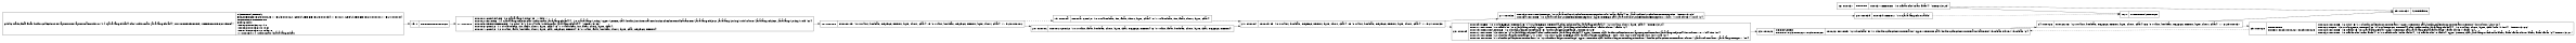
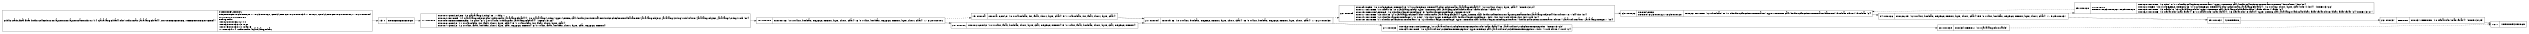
  digraph {
    rankdir=LR
    node [shape=record]
    n1 [label="{15\:\ ?|NOT_ENTER_BLOCK\l}"]
    n2 [label="{17\:\ 0x0000|0x0000: CONST_STR  (r0 I:java.lang.String) =  \"\<this\>\" \l0x0002: INVOKE  (r4 I:java.lang.Object A[D('$this$max' java.lang.Float[])]), (r0 I:java.lang.String) type: STATIC call: kotlin.jvm.internal.Intrinsics.checkNotNullParameter(java.lang.Object, java.lang.String):void A[MD:(java.lang.Object, java.lang.String):void (m)]\l0x0005: ARRAY_LENGTH  (r0 I:int) = (r4 I:??[] A[D('$this$max' java.lang.Float[])])  (LINE:13723)\l0x0006: CONST  (r1 I:??[boolean, int, float, short, byte, char]) = (1 ??[boolean, int, float, short, byte, char]) \l0x0007: CONST  (r2 I:??[int, float, boolean, short, byte, char, OBJECT, ARRAY]) = (0 ??[int, float, boolean, short, byte, char, OBJECT, ARRAY]) \l}"]
    n3 [label="{18\:\ 0x0008|0x0008: IF  (r0 I:??[int, boolean, OBJECT, ARRAY, byte, short, char]) != (0 ??[int, boolean, OBJECT, ARRAY, byte, short, char])  \-\> B:20:0x000c \l}"]
    n4 [label="{19\:\ 0x000a|0x000a: CONST  (r0 I:??[boolean, int, float, short, byte, char]) = (1 ??[boolean, int, float, short, byte, char]) \l}"]
    n5 [label="{20\:\ 0x000c|0x000c: CONST  (r0 I:??[int, float, boolean, short, byte, char, OBJECT, ARRAY]) = (0 ??[int, float, boolean, short, byte, char, OBJECT, ARRAY]) \l}"]
    n6 [label="{21\:\ 0x000d|0x000d: IF  (r0 I:??[int, boolean, OBJECT, ARRAY, byte, short, char]) != (0 ??[int, boolean, OBJECT, ARRAY, byte, short, char])  \-\> B:27:0x0038 \l}"]
    n7 [label="{22\:\ 0x000f|0x000f: AGET  (r0 I:??[OBJECT, ARRAY]) = (r4 I:??[OBJECT, ARRAY][] A[D('$this$max' java.lang.Float[])]), (r2 I:??[int, short, byte, char])  (LINE:13724)\l0x0011: INVOKE  (r0 I:float) = (r0 I:java.lang.Float) type: VIRTUAL call: java.lang.Float.floatValue():float A[MD:():float (c)]\l0x0015: NEW_INSTANCE  (r2 I:kotlin.ranges.IntRange) =  kotlin.ranges.IntRange  (LINE:13725)\l0x0017: INVOKE  (r3 I:int) = (r4 I:java.lang.Object[] A[D('$this$max' java.lang.Float[])]) type: STATIC call: kotlin.collections.ArraysKt.getLastIndex(java.lang.Object[]):int A[MD:\<T\>:(T[]):int (m)]\l0x001b: INVOKE  (r2 I:kotlin.ranges.IntRange), (r1 I:int), (r3 I:int) type: DIRECT call: kotlin.ranges.IntRange.\<init\>(int, int):void A[MD:(int, int):void (m)]\l0x001e: INVOKE  (r1 I:kotlin.collections.IntIterator) = (r2 I:kotlin.ranges.IntRange) type: VIRTUAL call: kotlin.ranges.IntRange.iterator():kotlin.collections.IntIterator A[MD:():java.util.Iterator\<java.lang.Integer\> (m)]\l}"]
    n8 [label="{27\:\ 0x0038|0x0038: NEW_INSTANCE  (r0 I:java.util.NoSuchElementException A[D('max' float)]) =  java.util.NoSuchElementException  (LINE:13723)\l0x003a: INVOKE  (r0 I:java.util.NoSuchElementException) type: DIRECT call: java.util.NoSuchElementException.\<init\>():void A[MD:():void (c)]\l}"]
    n9 [label="{23\:\ 0x0022|LOOP_START\lLOOP:0: B:23:0x0022\-\>B:25:0x0028\l|0x0022: INVOKE  (r2 I:boolean) = (r1 I:kotlin.collections.IntIterator) type: VIRTUAL call: kotlin.collections.IntIterator.hasNext():boolean A[MD:():boolean (c)]\l}"]
    n10 [label="{28\:\ 0x003d|0x003d: THROW  (r0 I:java.lang.Throwable) \l}"]
    n11 [label="{24\:\ 0x0026|0x0026: IF  (r2 I:??[int, boolean, OBJECT, ARRAY, byte, short, char]) == (0 ??[int, boolean, OBJECT, ARRAY, byte, short, char])  \-\> B:29:0x0037 \l}"]
    n12 [label="{25\:\ 0x0028|LOOP_END\lLOOP:0: B:23:0x0022\-\>B:25:0x0028\l|0x0028: INVOKE  (r2 I:int) = (r1 I:kotlin.collections.IntIterator) type: VIRTUAL call: kotlin.collections.IntIterator.nextInt():int A[MD:():int (m)]\l0x002c: AGET  (r3 I:??[OBJECT, ARRAY]) = (r4 I:??[OBJECT, ARRAY][] A[D('$this$max' java.lang.Float[])]), (r2 I:??[int, short, byte, char] A[D('i' int)])  (LINE:13726)\l0x002e: INVOKE  (r3 I:float) = (r3 I:java.lang.Float) type: VIRTUAL call: java.lang.Float.floatValue():float A[MD:():float (c)]\l0x0032: INVOKE  (r0 I:float A[D('max' float)]) = (r0 I:float A[D('max' float)]), (r3 I:float A[D('e' float)]) type: STATIC call: java.lang.Math.max(float, float):float A[MD:(float, float):float (c)] (LINE:13727)\l}"]
    n13 [label="{29\:\ 0x0037|SYNTHETIC\l}"]
    n14 [label="{26\:\ 0x0037|RETURN\l|0x0037: RETURN  (r0 I:float A[D('max' float)])  (LINE:13729)\l}"]
    n15 [label="{16\:\ ?|MTH_LINES_BLOCK\l}"]
    n16 [label="{public static final float kotlin.collections.ArraysKt___ArraysKt.maxOrThrow((r4 I:java.lang.Float[] A[D('$this$max' java.lang.Float[]), IMMUTABLE_TYPE, METHOD_ARGUMENT]))  | USE_LINES_HINTS\lBACK_EDGE: B:25:0x0028 \-\> B:23:0x0022, CROSS_EDGE: B:28:0x003d \-\> B:16:?, CROSS_EDGE: B:20:0x000c \-\> B:21:0x000d\lINLINE_NOT_NEEDED\lDebug Info:\l  0x002c\-0x0036: r2 'i' I\l  0x0032\-0x0036: r3 'e' F\l  0x0015\-0x0038: r0 'max' F\l  \-1 \-0x003d: r4 '$this$max' [Ljava\/lang\/Float;\l}"]
    n1 -> n2
    n2 -> n3
    n3 -> n4 [style=dashed]
    n3 -> n5
    n4 -> n6
    n5 -> n6
    n6 -> n7 [style=dashed]
    n6 -> n8
    n7 -> n9
    n8 -> n10
    n9 -> n11
    n10 -> n15 [style=dashed]
    n11 -> n12 [style=dashed]
    n11 -> n13
    n12 -> n9 [style=dashed]
-   n14 -> n13
+   n13 -> n14
    n14 -> n15
    n16 -> n1
  }
